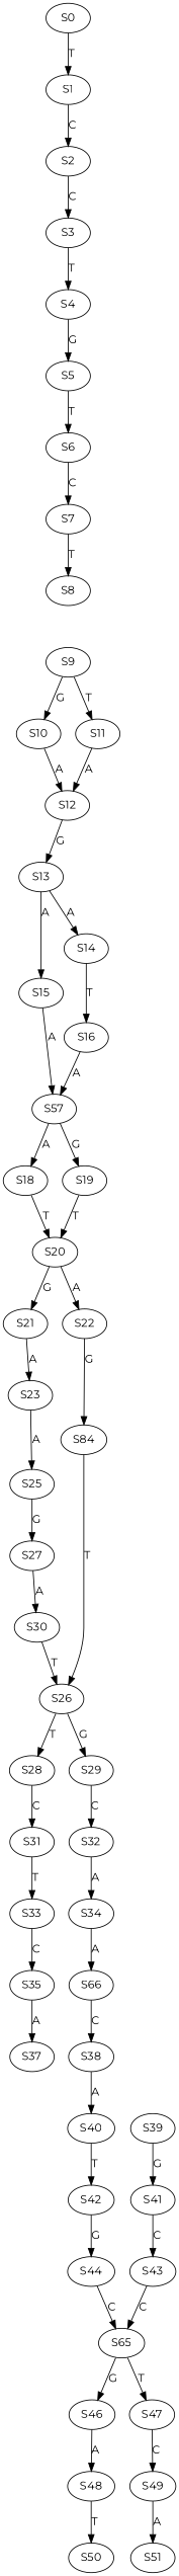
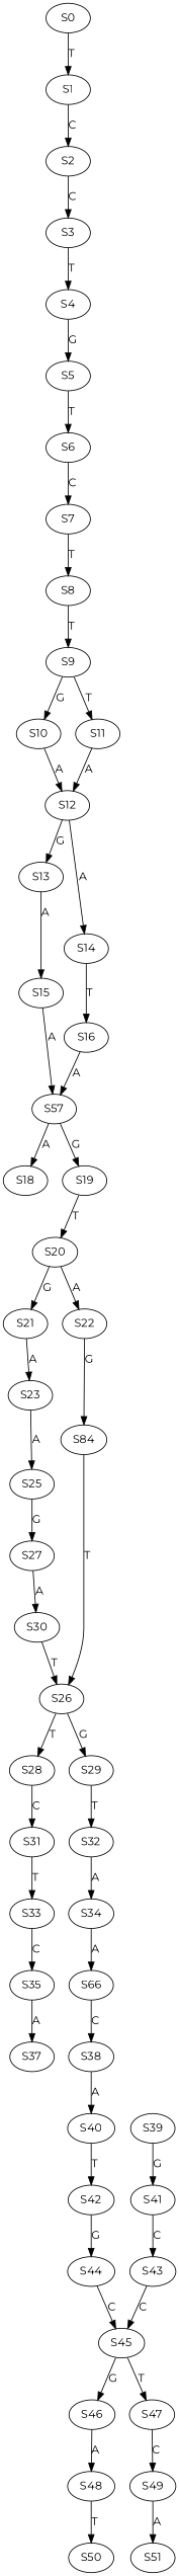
  strict digraph {
    fontname=Montserrat
    node [fontname=Montserrat]
    edge [fontname=Montserrat]
    S0
    S1
    S2
    S3
    S4
    S5
    S6
    S7
    S8
    S9
    S10
    S11
    S12
    S13
    S14
    S15
    S16
    n18 [label=S57]
    S18
    S19
    S20
    S21
    S22
    S23
    n25 [label=S84]
    S25
    S26
    S27
    S28
    S29
    S30
    S31
    S32
    S33
    S34
    S35
    n37 [label=S66]
    S37
    S38
    S40
    S39
    S41
    S42
    S43
    S44
-   S45 [label=S65]
+   S45
    S46
    S47
    S48
    S49
    S50
    S51
    S0 -> S1 [label=T]
    S1 -> S2 [label=C]
    S2 -> S3 [label=C]
    S3 -> S4 [label=T]
    S4 -> S5 [label=G]
    S5 -> S6 [label=T]
    S6 -> S7 [label=C]
    S7 -> S8 [label=T]
+   S8 -> S9 [label=T]
    S9 -> S10 [label=G]
    S9 -> S11 [label=T]
    S10 -> S12 [label=A]
    S11 -> S12 [label=A]
    S12 -> S13 [label=G]
-   S13 -> S14 [label=A]
+   S12 -> S14 [label=A]
    S13 -> S15 [label=A]
    S14 -> S16 [label=T]
    S15 -> n18 [label=A]
    S16 -> n18 [label=A]
    n18 -> S18 [label=A]
    n18 -> S19 [label=G]
-   S18 -> S20 [label=T]
    S19 -> S20 [label=T]
    S20 -> S21 [label=G]
    S20 -> S22 [label=A]
    S21 -> S23 [label=A]
    S22 -> n25 [label=G]
    S23 -> S25 [label=A]
    n25 -> S26 [label=T]
    S25 -> S27 [label=G]
    S26 -> S28 [label=T]
    S26 -> S29 [label=G]
    S27 -> S30 [label=A]
    S28 -> S31 [label=C]
-   S29 -> S32 [label=C]
+   S29 -> S32 [label=T]
    S30 -> S26 [label=T]
    S31 -> S33 [label=T]
    S32 -> S34 [label=A]
    S33 -> S35 [label=C]
    S34 -> n37 [label=A]
    S35 -> S37 [label=A]
    n37 -> S38 [label=C]
    S38 -> S40 [label=A]
    S40 -> S42 [label=T]
    S39 -> S41 [label=G]
    S41 -> S43 [label=C]
    S42 -> S44 [label=G]
    S43 -> S45 [label=C]
    S44 -> S45 [label=C]
    S45 -> S46 [label=G]
    S45 -> S47 [label=T]
    S46 -> S48 [label=A]
    S47 -> S49 [label=C]
    S48 -> S50 [label=T]
    S49 -> S51 [label=A]
  }
